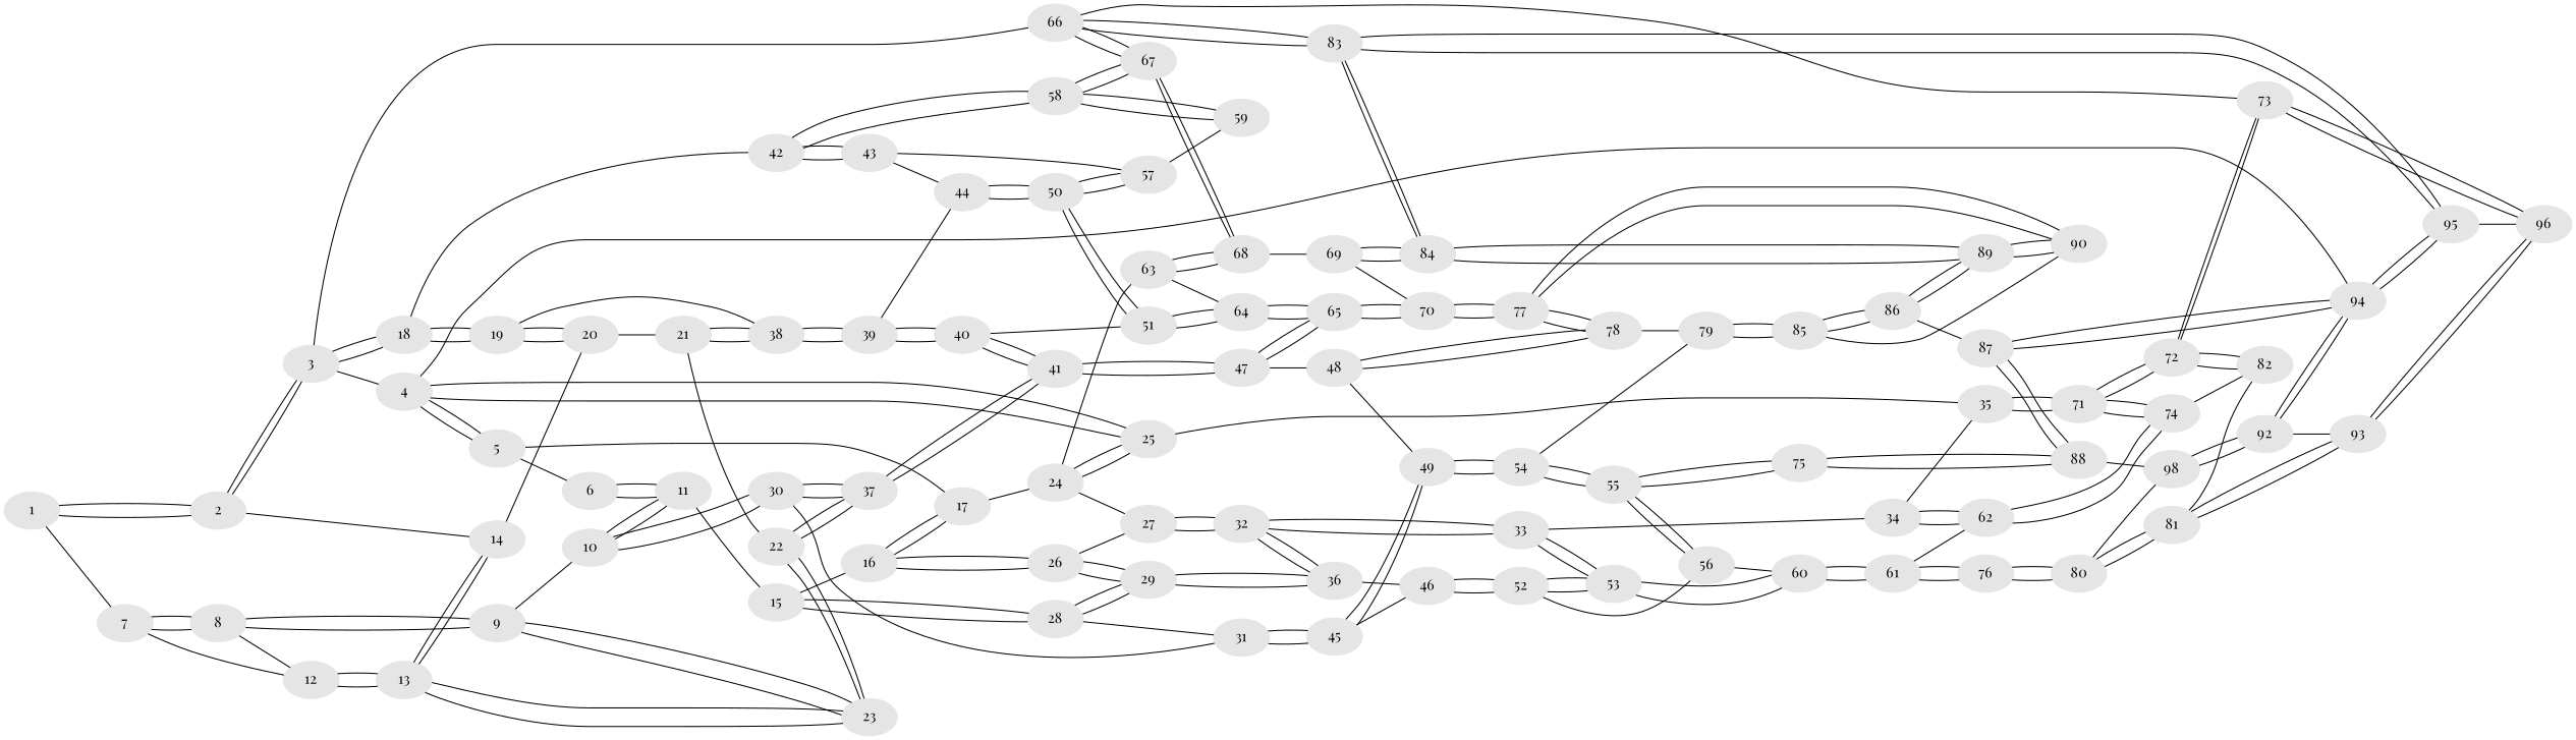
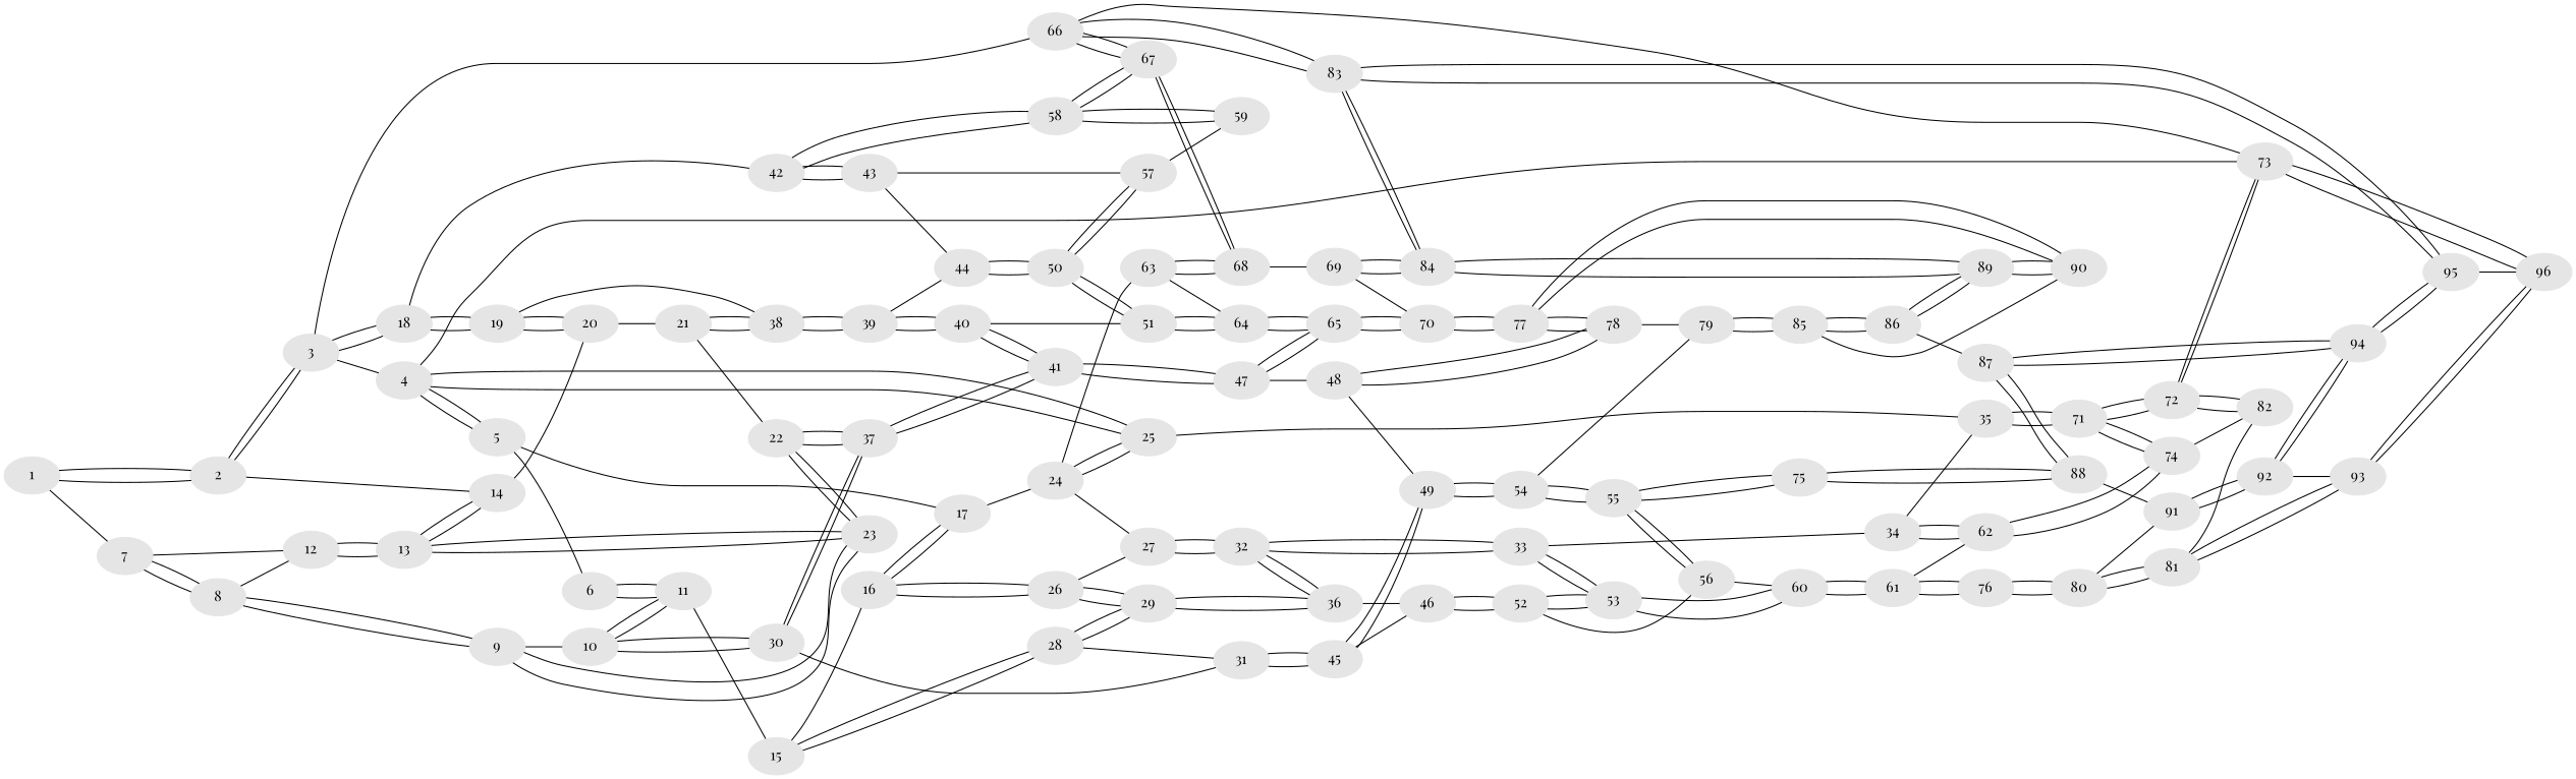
  graph {
    fontname="Playfair Display"
    rankdir=LR
    node [color=gray90 fontname="Playfair Display" style=filled]
    edge [fontname="Playfair Display"]
    1
    2
    7
    3
    14
    8
    12
    4
    18
    66
    20
    5
    25
    73
    19
    42
    67
    83
    6
    17
    35
    96
    11
    24
    15
    9
    13
    10
    23
    30
    37
    31
    16
    28
    21
    26
    29
    27
    63
    38
    43
    58
    39
    22
    41
    32
    71
    36
    33
    45
    46
    49
    34
    53
    62
    60
    74
    72
    52
    47
    40
    44
    51
    50
    64
    48
    65
    57
    59
    54
    56
    78
    70
    79
    55
    61
    75
    85
    88
    68
    76
    80
    82
    69
    77
    84
    95
    89
    90
-   91 [label=98]
+   91
    81
    86
    93
    92
    87
    94
    1 -- 2
    1 -- 2
    1 -- 7
    2 -- 3
    2 -- 3
    2 -- 14
    7 -- 8
    7 -- 8
    7 -- 12
    3 -- 4
    3 -- 18
    3 -- 18
    3 -- 66
    14 -- 20
    8 -- 12
    8 -- 9
    8 -- 9
    12 -- 13
    12 -- 13
    4 -- 5
    4 -- 5
    4 -- 25
    4 -- 25
-   4 -- 94
+   4 -- 73
    18 -- 19
    18 -- 19
    18 -- 42
    66 -- 73
    66 -- 67
    66 -- 67
    66 -- 83
    66 -- 83
    20 -- 21
    5 -- 6
    5 -- 17
    25 -- 35
    73 -- 96
    73 -- 96
    19 -- 20
    19 -- 20
    19 -- 38
    42 -- 43
    42 -- 43
    42 -- 58
    42 -- 58
    67 -- 68
    67 -- 68
    83 -- 84
    83 -- 84
    83 -- 95
    83 -- 95
    6 -- 11
    6 -- 11
    17 -- 24
    35 -- 71
    35 -- 71
    11 -- 15
    24 -- 25
    24 -- 25
    24 -- 27
    24 -- 63
    15 -- 16
    15 -- 28
    15 -- 28
    9 -- 10
    9 -- 23
    9 -- 23
    13 -- 14
    13 -- 14
    13 -- 23
    13 -- 23
    10 -- 11
    10 -- 11
    10 -- 30
    10 -- 30
    30 -- 37
    30 -- 37
    30 -- 31
    37 -- 41
    37 -- 41
    31 -- 45
    31 -- 45
    16 -- 17
    16 -- 17
    16 -- 26
    16 -- 26
    28 -- 31
    28 -- 29
    28 -- 29
    21 -- 38
    21 -- 38
    21 -- 22
    26 -- 29
    26 -- 29
    26 -- 27
    29 -- 36
    29 -- 36
    27 -- 32
    27 -- 32
    63 -- 64
    63 -- 68
    63 -- 68
    38 -- 39
    38 -- 39
    43 -- 44
    43 -- 57
    58 -- 67
    58 -- 67
    58 -- 59
    58 -- 59
    39 -- 40
    39 -- 40
    39 -- 44
    22 -- 23
    22 -- 23
    22 -- 37
    22 -- 37
    41 -- 47
    41 -- 47
    32 -- 36
    32 -- 36
    32 -- 33
    32 -- 33
    71 -- 74
    71 -- 74
    71 -- 72
    71 -- 72
    36 -- 46
    33 -- 34
    33 -- 53
    33 -- 53
    45 -- 46
    45 -- 49
    45 -- 49
    46 -- 52
    46 -- 52
    49 -- 54
    49 -- 54
    34 -- 35
    34 -- 62
    34 -- 62
    53 -- 60
    53 -- 60
    62 -- 74
    62 -- 74
    60 -- 61
    60 -- 61
    74 -- 82
    72 -- 73
    72 -- 73
    72 -- 82
    72 -- 82
    52 -- 53
    52 -- 53
    52 -- 56
    47 -- 48
    47 -- 65
    47 -- 65
    40 -- 41
    40 -- 41
    40 -- 51
    44 -- 50
    44 -- 50
    51 -- 64
    51 -- 64
    50 -- 51
    50 -- 51
    50 -- 57
    50 -- 57
    64 -- 65
    64 -- 65
    48 -- 49
    48 -- 78
    48 -- 78
    65 -- 70
    65 -- 70
    57 -- 59
    54 -- 79
    54 -- 55
    54 -- 55
    56 -- 60
    78 -- 79
    70 -- 77
    70 -- 77
    79 -- 85
    79 -- 85
    55 -- 56
    55 -- 56
    55 -- 75
    55 -- 75
    61 -- 62
    61 -- 76
    61 -- 76
    75 -- 88
    75 -- 88
    85 -- 90
    85 -- 86
    85 -- 86
    88 -- 91
    68 -- 69
    76 -- 80
    76 -- 80
    80 -- 91
    80 -- 81
    80 -- 81
    69 -- 70
    69 -- 84
    69 -- 84
    77 -- 78
    77 -- 78
    77 -- 90
    77 -- 90
    84 -- 89
    84 -- 89
    95 -- 96
    89 -- 90
    89 -- 90
    91 -- 92
    91 -- 92
    81 -- 82
    81 -- 93
    81 -- 93
    86 -- 89
    86 -- 89
    86 -- 87
    93 -- 96
    93 -- 96
    92 -- 93
    92 -- 94
    92 -- 94
    87 -- 88
    87 -- 88
    87 -- 94
    87 -- 94
    94 -- 95
    94 -- 95
  }
